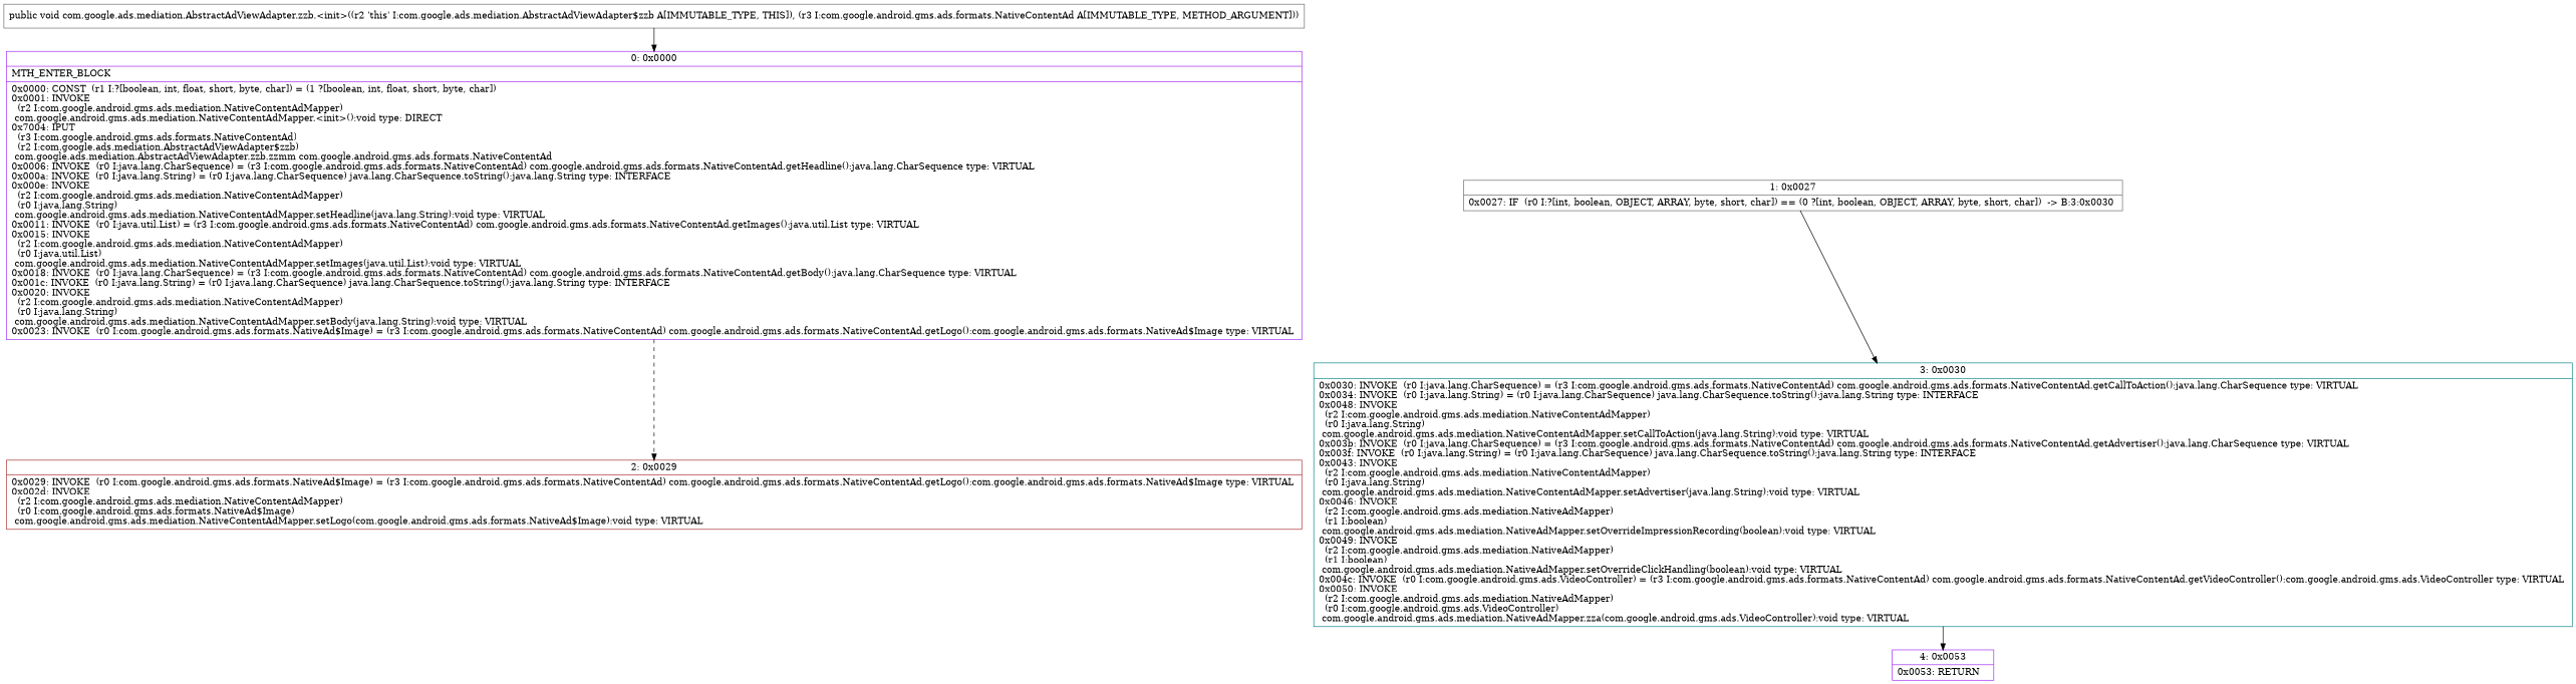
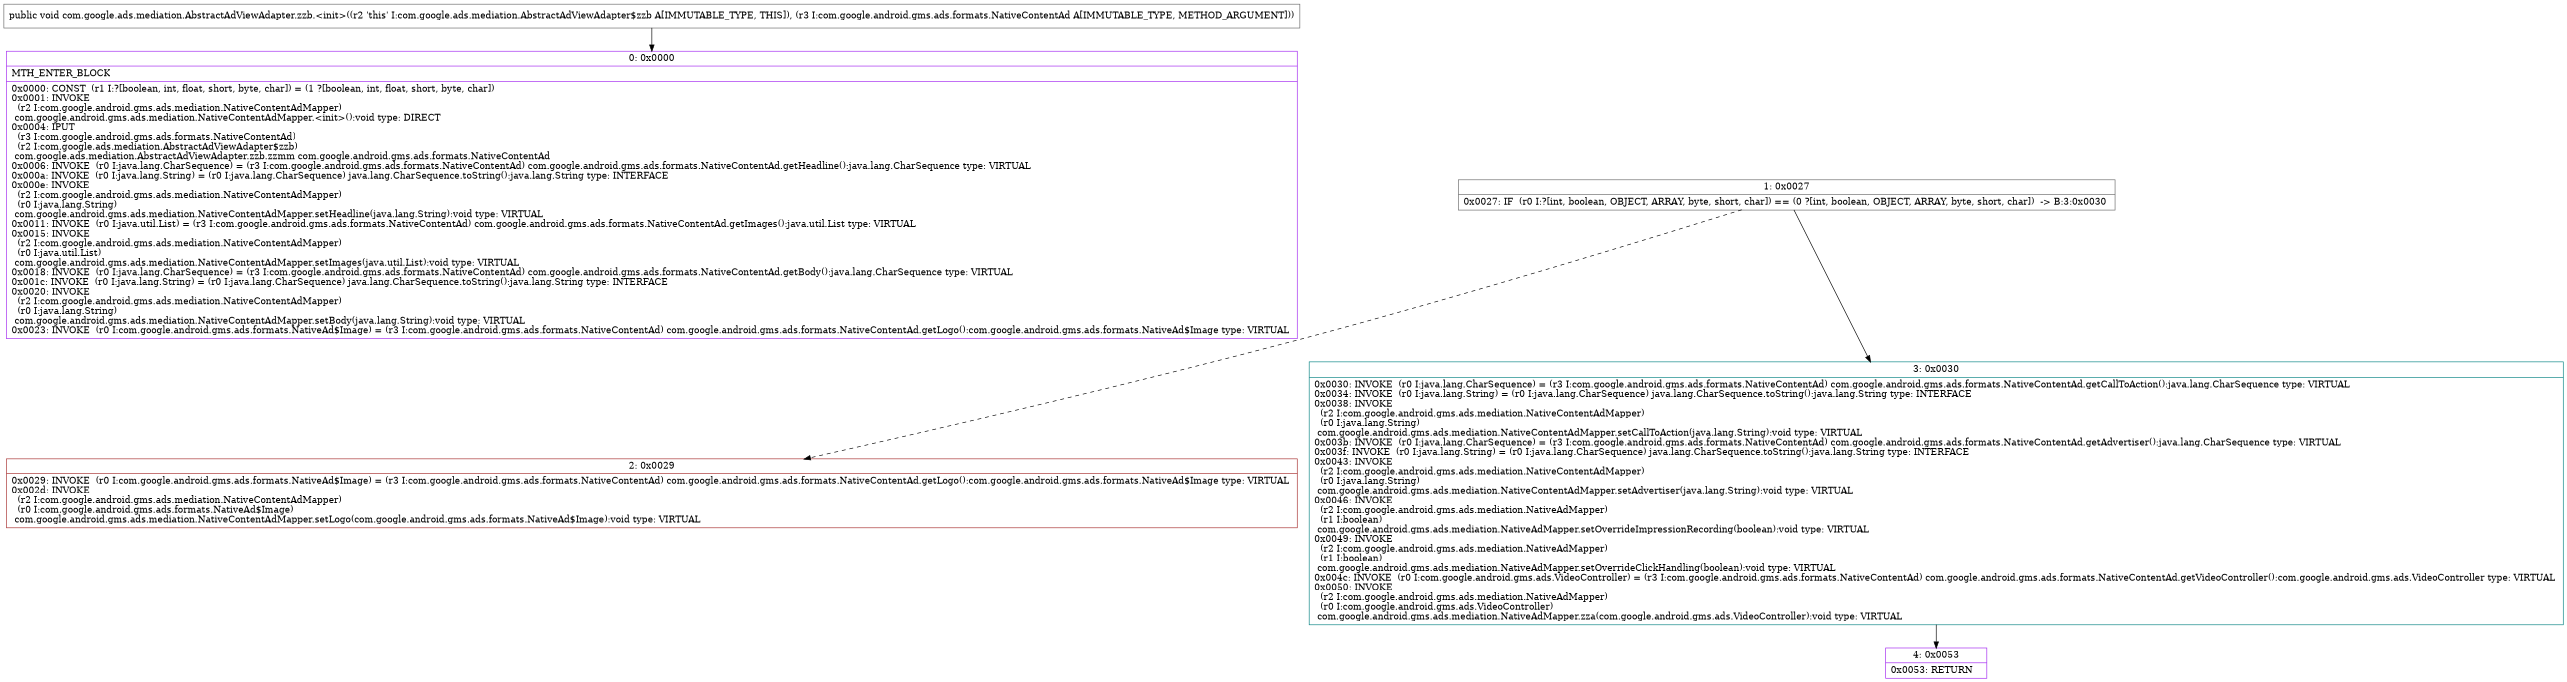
  digraph {
    node [color=purple shape=record]
-   n1 [label="{0\:\ 0x0000|MTH_ENTER_BLOCK\l|0x0000: CONST  (r1 I:?[boolean, int, float, short, byte, char]) = (1 ?[boolean, int, float, short, byte, char]) \l0x0001: INVOKE  \l  (r2 I:com.google.android.gms.ads.mediation.NativeContentAdMapper)\l com.google.android.gms.ads.mediation.NativeContentAdMapper.\<init\>():void type: DIRECT \l0x7004: IPUT  \l  (r3 I:com.google.android.gms.ads.formats.NativeContentAd)\l  (r2 I:com.google.ads.mediation.AbstractAdViewAdapter$zzb)\l com.google.ads.mediation.AbstractAdViewAdapter.zzb.zzmm com.google.android.gms.ads.formats.NativeContentAd \l0x0006: INVOKE  (r0 I:java.lang.CharSequence) = (r3 I:com.google.android.gms.ads.formats.NativeContentAd) com.google.android.gms.ads.formats.NativeContentAd.getHeadline():java.lang.CharSequence type: VIRTUAL \l0x000a: INVOKE  (r0 I:java.lang.String) = (r0 I:java.lang.CharSequence) java.lang.CharSequence.toString():java.lang.String type: INTERFACE \l0x000e: INVOKE  \l  (r2 I:com.google.android.gms.ads.mediation.NativeContentAdMapper)\l  (r0 I:java.lang.String)\l com.google.android.gms.ads.mediation.NativeContentAdMapper.setHeadline(java.lang.String):void type: VIRTUAL \l0x0011: INVOKE  (r0 I:java.util.List) = (r3 I:com.google.android.gms.ads.formats.NativeContentAd) com.google.android.gms.ads.formats.NativeContentAd.getImages():java.util.List type: VIRTUAL \l0x0015: INVOKE  \l  (r2 I:com.google.android.gms.ads.mediation.NativeContentAdMapper)\l  (r0 I:java.util.List)\l com.google.android.gms.ads.mediation.NativeContentAdMapper.setImages(java.util.List):void type: VIRTUAL \l0x0018: INVOKE  (r0 I:java.lang.CharSequence) = (r3 I:com.google.android.gms.ads.formats.NativeContentAd) com.google.android.gms.ads.formats.NativeContentAd.getBody():java.lang.CharSequence type: VIRTUAL \l0x001c: INVOKE  (r0 I:java.lang.String) = (r0 I:java.lang.CharSequence) java.lang.CharSequence.toString():java.lang.String type: INTERFACE \l0x0020: INVOKE  \l  (r2 I:com.google.android.gms.ads.mediation.NativeContentAdMapper)\l  (r0 I:java.lang.String)\l com.google.android.gms.ads.mediation.NativeContentAdMapper.setBody(java.lang.String):void type: VIRTUAL \l0x0023: INVOKE  (r0 I:com.google.android.gms.ads.formats.NativeAd$Image) = (r3 I:com.google.android.gms.ads.formats.NativeContentAd) com.google.android.gms.ads.formats.NativeContentAd.getLogo():com.google.android.gms.ads.formats.NativeAd$Image type: VIRTUAL \l}"]
+   n1 [label="{0\:\ 0x0000|MTH_ENTER_BLOCK\l|0x0000: CONST  (r1 I:?[boolean, int, float, short, byte, char]) = (1 ?[boolean, int, float, short, byte, char]) \l0x0001: INVOKE  \l  (r2 I:com.google.android.gms.ads.mediation.NativeContentAdMapper)\l com.google.android.gms.ads.mediation.NativeContentAdMapper.\<init\>():void type: DIRECT \l0x0004: IPUT  \l  (r3 I:com.google.android.gms.ads.formats.NativeContentAd)\l  (r2 I:com.google.ads.mediation.AbstractAdViewAdapter$zzb)\l com.google.ads.mediation.AbstractAdViewAdapter.zzb.zzmm com.google.android.gms.ads.formats.NativeContentAd \l0x0006: INVOKE  (r0 I:java.lang.CharSequence) = (r3 I:com.google.android.gms.ads.formats.NativeContentAd) com.google.android.gms.ads.formats.NativeContentAd.getHeadline():java.lang.CharSequence type: VIRTUAL \l0x000a: INVOKE  (r0 I:java.lang.String) = (r0 I:java.lang.CharSequence) java.lang.CharSequence.toString():java.lang.String type: INTERFACE \l0x000e: INVOKE  \l  (r2 I:com.google.android.gms.ads.mediation.NativeContentAdMapper)\l  (r0 I:java.lang.String)\l com.google.android.gms.ads.mediation.NativeContentAdMapper.setHeadline(java.lang.String):void type: VIRTUAL \l0x0011: INVOKE  (r0 I:java.util.List) = (r3 I:com.google.android.gms.ads.formats.NativeContentAd) com.google.android.gms.ads.formats.NativeContentAd.getImages():java.util.List type: VIRTUAL \l0x0015: INVOKE  \l  (r2 I:com.google.android.gms.ads.mediation.NativeContentAdMapper)\l  (r0 I:java.util.List)\l com.google.android.gms.ads.mediation.NativeContentAdMapper.setImages(java.util.List):void type: VIRTUAL \l0x0018: INVOKE  (r0 I:java.lang.CharSequence) = (r3 I:com.google.android.gms.ads.formats.NativeContentAd) com.google.android.gms.ads.formats.NativeContentAd.getBody():java.lang.CharSequence type: VIRTUAL \l0x001c: INVOKE  (r0 I:java.lang.String) = (r0 I:java.lang.CharSequence) java.lang.CharSequence.toString():java.lang.String type: INTERFACE \l0x0020: INVOKE  \l  (r2 I:com.google.android.gms.ads.mediation.NativeContentAdMapper)\l  (r0 I:java.lang.String)\l com.google.android.gms.ads.mediation.NativeContentAdMapper.setBody(java.lang.String):void type: VIRTUAL \l0x0023: INVOKE  (r0 I:com.google.android.gms.ads.formats.NativeAd$Image) = (r3 I:com.google.android.gms.ads.formats.NativeContentAd) com.google.android.gms.ads.formats.NativeContentAd.getLogo():com.google.android.gms.ads.formats.NativeAd$Image type: VIRTUAL \l}"]
    n2 [color=gray40 label="{1\:\ 0x0027|0x0027: IF  (r0 I:?[int, boolean, OBJECT, ARRAY, byte, short, char]) == (0 ?[int, boolean, OBJECT, ARRAY, byte, short, char])  \-\> B:3:0x0030 \l}"]
    n3 [color=brown label="{2\:\ 0x0029|0x0029: INVOKE  (r0 I:com.google.android.gms.ads.formats.NativeAd$Image) = (r3 I:com.google.android.gms.ads.formats.NativeContentAd) com.google.android.gms.ads.formats.NativeContentAd.getLogo():com.google.android.gms.ads.formats.NativeAd$Image type: VIRTUAL \l0x002d: INVOKE  \l  (r2 I:com.google.android.gms.ads.mediation.NativeContentAdMapper)\l  (r0 I:com.google.android.gms.ads.formats.NativeAd$Image)\l com.google.android.gms.ads.mediation.NativeContentAdMapper.setLogo(com.google.android.gms.ads.formats.NativeAd$Image):void type: VIRTUAL \l}"]
-   n4 [color=teal label="{3\:\ 0x0030|0x0030: INVOKE  (r0 I:java.lang.CharSequence) = (r3 I:com.google.android.gms.ads.formats.NativeContentAd) com.google.android.gms.ads.formats.NativeContentAd.getCallToAction():java.lang.CharSequence type: VIRTUAL \l0x0034: INVOKE  (r0 I:java.lang.String) = (r0 I:java.lang.CharSequence) java.lang.CharSequence.toString():java.lang.String type: INTERFACE \l0x0048: INVOKE  \l  (r2 I:com.google.android.gms.ads.mediation.NativeContentAdMapper)\l  (r0 I:java.lang.String)\l com.google.android.gms.ads.mediation.NativeContentAdMapper.setCallToAction(java.lang.String):void type: VIRTUAL \l0x003b: INVOKE  (r0 I:java.lang.CharSequence) = (r3 I:com.google.android.gms.ads.formats.NativeContentAd) com.google.android.gms.ads.formats.NativeContentAd.getAdvertiser():java.lang.CharSequence type: VIRTUAL \l0x003f: INVOKE  (r0 I:java.lang.String) = (r0 I:java.lang.CharSequence) java.lang.CharSequence.toString():java.lang.String type: INTERFACE \l0x0043: INVOKE  \l  (r2 I:com.google.android.gms.ads.mediation.NativeContentAdMapper)\l  (r0 I:java.lang.String)\l com.google.android.gms.ads.mediation.NativeContentAdMapper.setAdvertiser(java.lang.String):void type: VIRTUAL \l0x0046: INVOKE  \l  (r2 I:com.google.android.gms.ads.mediation.NativeAdMapper)\l  (r1 I:boolean)\l com.google.android.gms.ads.mediation.NativeAdMapper.setOverrideImpressionRecording(boolean):void type: VIRTUAL \l0x0049: INVOKE  \l  (r2 I:com.google.android.gms.ads.mediation.NativeAdMapper)\l  (r1 I:boolean)\l com.google.android.gms.ads.mediation.NativeAdMapper.setOverrideClickHandling(boolean):void type: VIRTUAL \l0x004c: INVOKE  (r0 I:com.google.android.gms.ads.VideoController) = (r3 I:com.google.android.gms.ads.formats.NativeContentAd) com.google.android.gms.ads.formats.NativeContentAd.getVideoController():com.google.android.gms.ads.VideoController type: VIRTUAL \l0x0050: INVOKE  \l  (r2 I:com.google.android.gms.ads.mediation.NativeAdMapper)\l  (r0 I:com.google.android.gms.ads.VideoController)\l com.google.android.gms.ads.mediation.NativeAdMapper.zza(com.google.android.gms.ads.VideoController):void type: VIRTUAL \l}"]
+   n4 [color=teal label="{3\:\ 0x0030|0x0030: INVOKE  (r0 I:java.lang.CharSequence) = (r3 I:com.google.android.gms.ads.formats.NativeContentAd) com.google.android.gms.ads.formats.NativeContentAd.getCallToAction():java.lang.CharSequence type: VIRTUAL \l0x0034: INVOKE  (r0 I:java.lang.String) = (r0 I:java.lang.CharSequence) java.lang.CharSequence.toString():java.lang.String type: INTERFACE \l0x0038: INVOKE  \l  (r2 I:com.google.android.gms.ads.mediation.NativeContentAdMapper)\l  (r0 I:java.lang.String)\l com.google.android.gms.ads.mediation.NativeContentAdMapper.setCallToAction(java.lang.String):void type: VIRTUAL \l0x003b: INVOKE  (r0 I:java.lang.CharSequence) = (r3 I:com.google.android.gms.ads.formats.NativeContentAd) com.google.android.gms.ads.formats.NativeContentAd.getAdvertiser():java.lang.CharSequence type: VIRTUAL \l0x003f: INVOKE  (r0 I:java.lang.String) = (r0 I:java.lang.CharSequence) java.lang.CharSequence.toString():java.lang.String type: INTERFACE \l0x0043: INVOKE  \l  (r2 I:com.google.android.gms.ads.mediation.NativeContentAdMapper)\l  (r0 I:java.lang.String)\l com.google.android.gms.ads.mediation.NativeContentAdMapper.setAdvertiser(java.lang.String):void type: VIRTUAL \l0x0046: INVOKE  \l  (r2 I:com.google.android.gms.ads.mediation.NativeAdMapper)\l  (r1 I:boolean)\l com.google.android.gms.ads.mediation.NativeAdMapper.setOverrideImpressionRecording(boolean):void type: VIRTUAL \l0x0049: INVOKE  \l  (r2 I:com.google.android.gms.ads.mediation.NativeAdMapper)\l  (r1 I:boolean)\l com.google.android.gms.ads.mediation.NativeAdMapper.setOverrideClickHandling(boolean):void type: VIRTUAL \l0x004c: INVOKE  (r0 I:com.google.android.gms.ads.VideoController) = (r3 I:com.google.android.gms.ads.formats.NativeContentAd) com.google.android.gms.ads.formats.NativeContentAd.getVideoController():com.google.android.gms.ads.VideoController type: VIRTUAL \l0x0050: INVOKE  \l  (r2 I:com.google.android.gms.ads.mediation.NativeAdMapper)\l  (r0 I:com.google.android.gms.ads.VideoController)\l com.google.android.gms.ads.mediation.NativeAdMapper.zza(com.google.android.gms.ads.VideoController):void type: VIRTUAL \l}"]
    n5 [label="{4\:\ 0x0053|0x0053: RETURN   \l}"]
    n6 [color=gray40 label="{public void com.google.ads.mediation.AbstractAdViewAdapter.zzb.\<init\>((r2 'this' I:com.google.ads.mediation.AbstractAdViewAdapter$zzb A[IMMUTABLE_TYPE, THIS]), (r3 I:com.google.android.gms.ads.formats.NativeContentAd A[IMMUTABLE_TYPE, METHOD_ARGUMENT])) }"]
-   n1 -> n3 [style=dashed]
+   n2 -> n3 [style=dashed]
    n2 -> n4
    n4 -> n5
    n6 -> n1
  }
